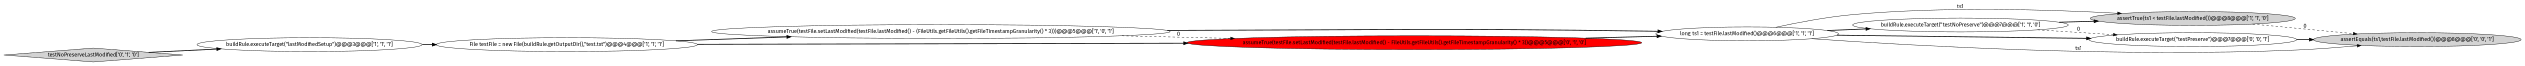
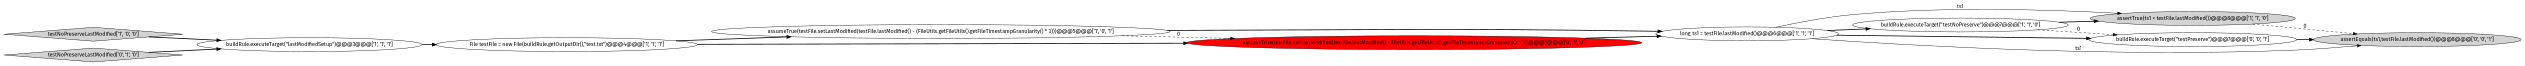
  digraph {
    fontname="Fira Sans"
    rankdir=LR
    node [fillcolor=white fontname="Fira Sans" shape=ellipse style=filled]
    edge [fontname="Fira Sans" style=bold]
    n1 [label="buildRule.executeTarget(\"testNoPreserve\")@@@7@@@['1', '1', '0']"]
    n2 [label="buildRule.executeTarget(\"testPreserve\")@@@7@@@['0', '0', '1']"]
    n3 [fillcolor=lightgray label="assertTrue(ts1 < testFile.lastModified())@@@8@@@['1', '1', '0']"]
    n4 [fillcolor=lightgray label="assertEquals(ts1,testFile.lastModified())@@@8@@@['0', '0', '1']"]
+   n5 [fillcolor=lightgray label="testNoPreserveLastModified['1', '0', '0']" shape=diamond]
    n6 [label="buildRule.executeTarget(\"lastModifiedSetup\")@@@3@@@['1', '1', '1']"]
    n7 [label="File testFile = new File(buildRule.getOutputDir(),\"test.txt\")@@@4@@@['1', '1', '1']"]
    n8 [label="assumeTrue(testFile.setLastModified(testFile.lastModified() - (FileUtils.getFileUtils().getFileTimestampGranularity() * 3)))@@@5@@@['1', '0', '1']"]
    n9 [label="long ts1 = testFile.lastModified()@@@6@@@['1', '1', '1']"]
    n10 [fillcolor=red label="assumeTrue(testFile.setLastModified(testFile.lastModified() - FileUtils.getFileUtils().getFileTimestampGranularity() * 3))@@@5@@@['0', '1', '0']"]
    n11 [fillcolor=lightgray label="testNoPreserveLastModified['0', '1', '0']" shape=diamond]
    n1 -> n2 [label=0 style=dashed]
    n1 -> n3
    n2 -> n4
    n3 -> n4 [label=0 style=dashed]
+   n5 -> n6
    n6 -> n7
    n7 -> n8
    n7 -> n10
    n8 -> n9
    n8 -> n10 [label=0 style=dashed]
    n9 -> n1
    n9 -> n2
    n9 -> n3 [label=ts1 style=solid]
    n9 -> n4 [label=ts1 style=solid]
    n10 -> n9
    n11 -> n6
  }
